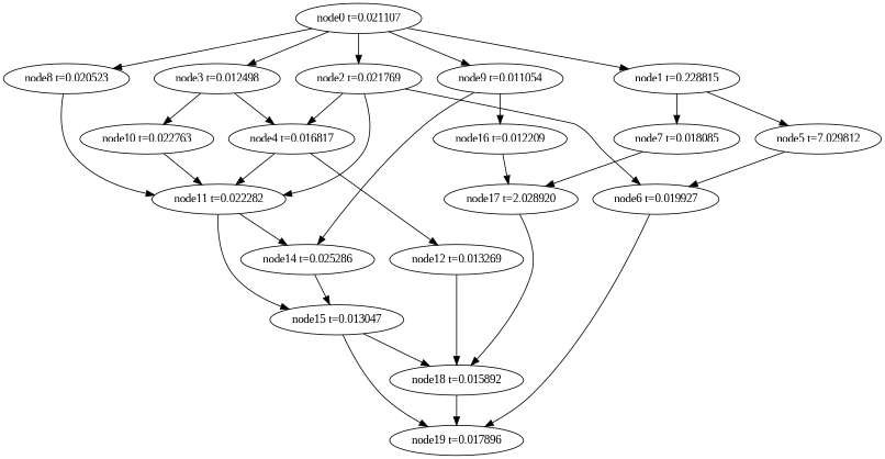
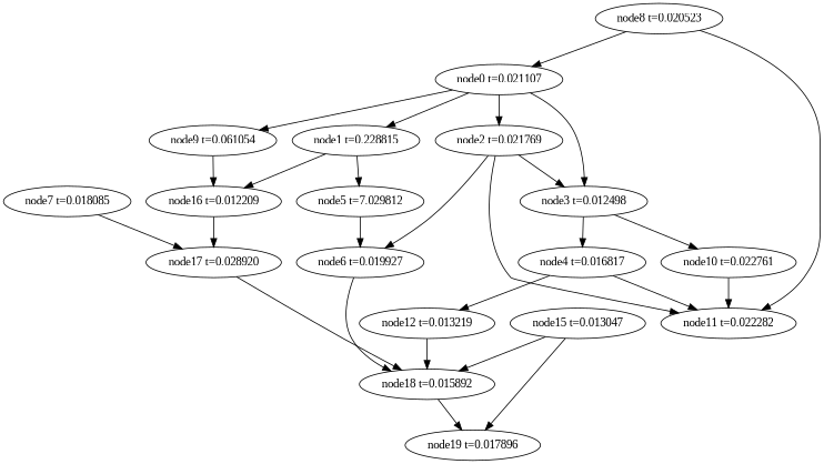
  digraph {
    fontname="Liberation Serif"
    node [fontname="Liberation Serif"]
    edge [fontname="Liberation Serif"]
    n1 [label="node19 t=0.017896"]
    n2 [label="node18 t=0.015892"]
-   n3 [label="node17 t=2.028920"]
+   n3 [label="node17 t=0.028920"]
    n4 [label="node16 t=0.012209"]
    n5 [label="node15 t=0.013047"]
-   n6 [label="node14 t=0.025286"]
-   n7 [label="node12 t=0.013269"]
+   n7 [label="node12 t=0.013219"]
    n8 [label="node11 t=0.022282"]
-   n9 [label="node10 t=0.022763"]
-   n10 [label="node9 t=0.011054"]
+   n9 [label="node10 t=0.022761"]
+   n10 [label="node9 t=0.061054"]
    n11 [label="node8 t=0.020523"]
    n12 [label="node7 t=0.018085"]
    n13 [label="node6 t=0.019927"]
    n14 [label="node5 t=7.029812"]
    n15 [label="node4 t=0.016817"]
    n16 [label="node3 t=0.012498"]
    n17 [label="node2 t=0.021769"]
    n18 [label="node1 t=0.228815"]
    n19 [label="node0 t=0.021107"]
    n2 -> n1
    n3 -> n2
    n4 -> n3
    n5 -> n1
    n5 -> n2
-   n6 -> n5
    n7 -> n2
-   n8 -> n5
-   n8 -> n6
    n9 -> n8
    n10 -> n4
-   n10 -> n6
    n11 -> n8
    n12 -> n3
-   n13 -> n1
+   n13 -> n2
    n14 -> n13
    n15 -> n7
    n15 -> n8
    n16 -> n9
    n16 -> n15
    n17 -> n8
    n17 -> n13
-   n17 -> n15
-   n18 -> n12
+   n17 -> n16
+   n18 -> n4
    n18 -> n14
    n19 -> n10
-   n19 -> n11
+   n11 -> n19
    n19 -> n16
    n19 -> n17
    n19 -> n18
  }
